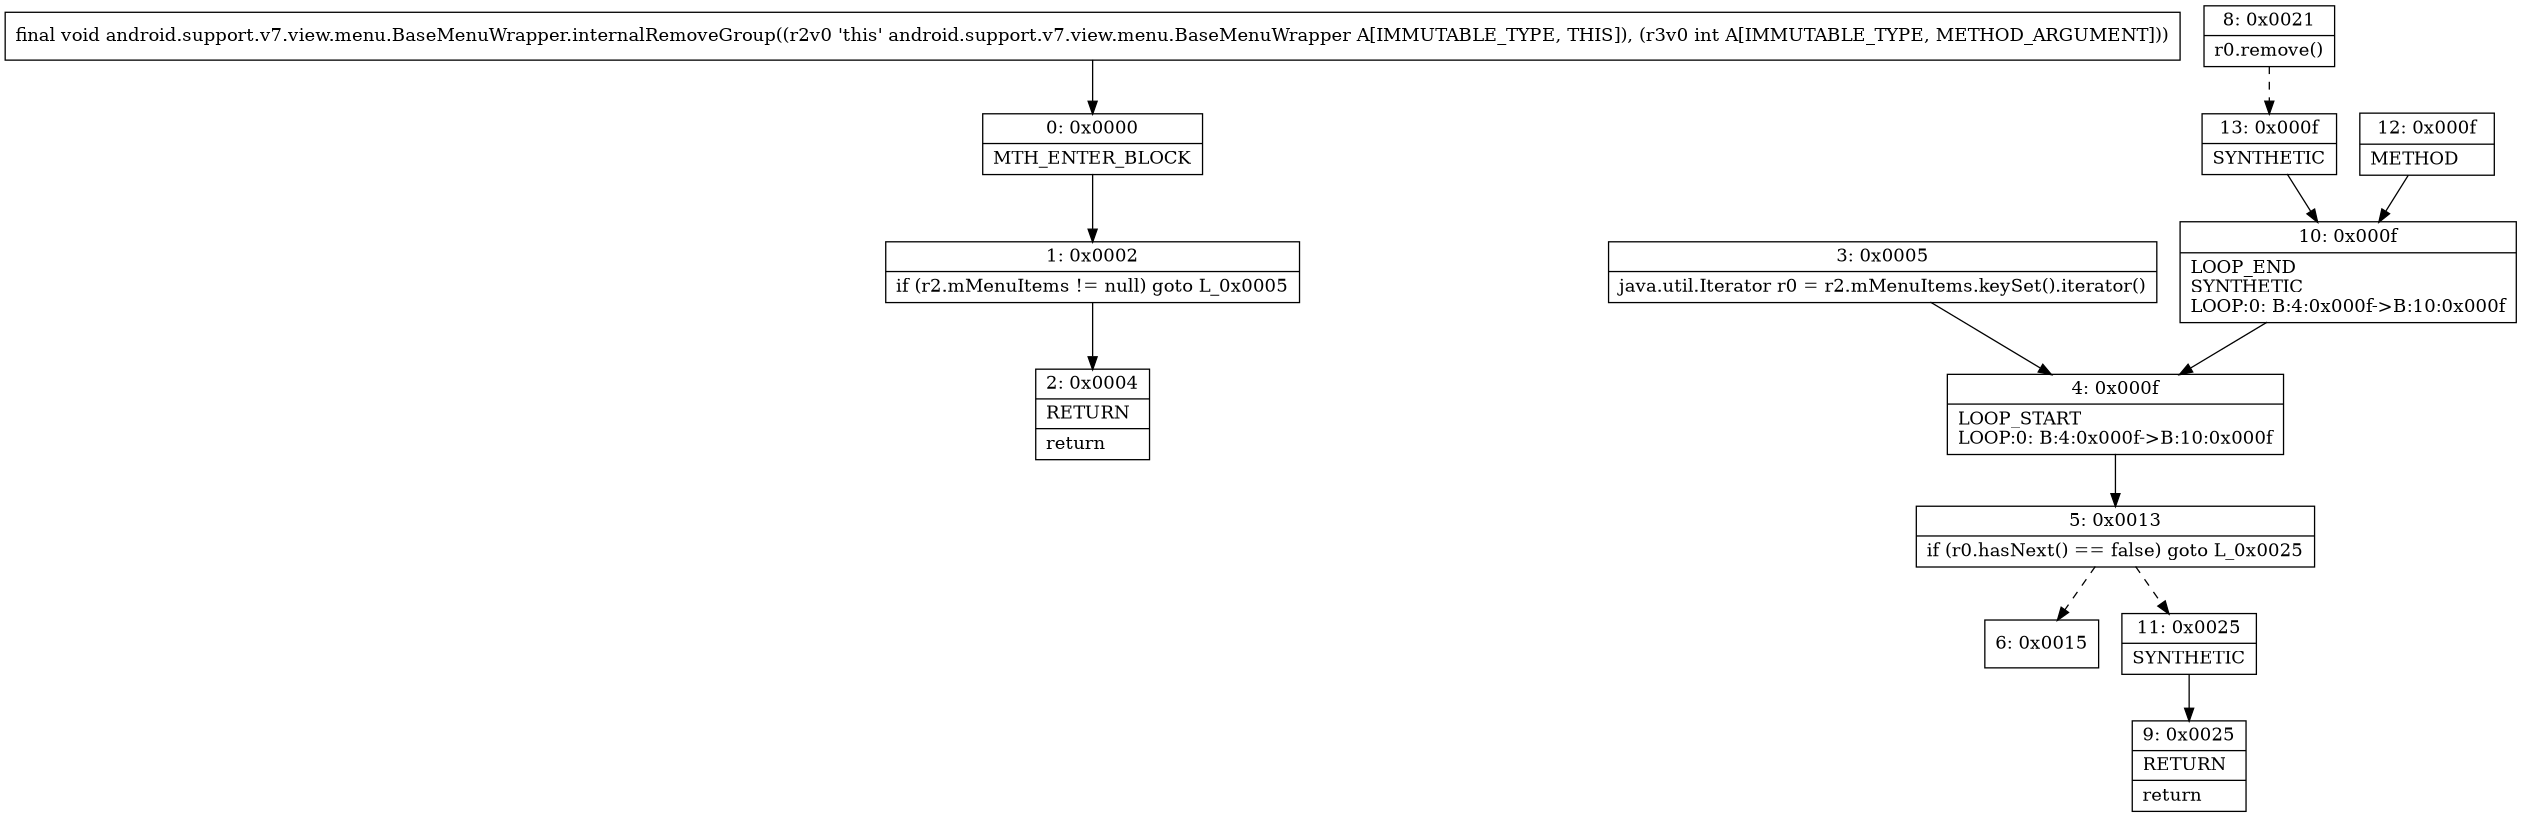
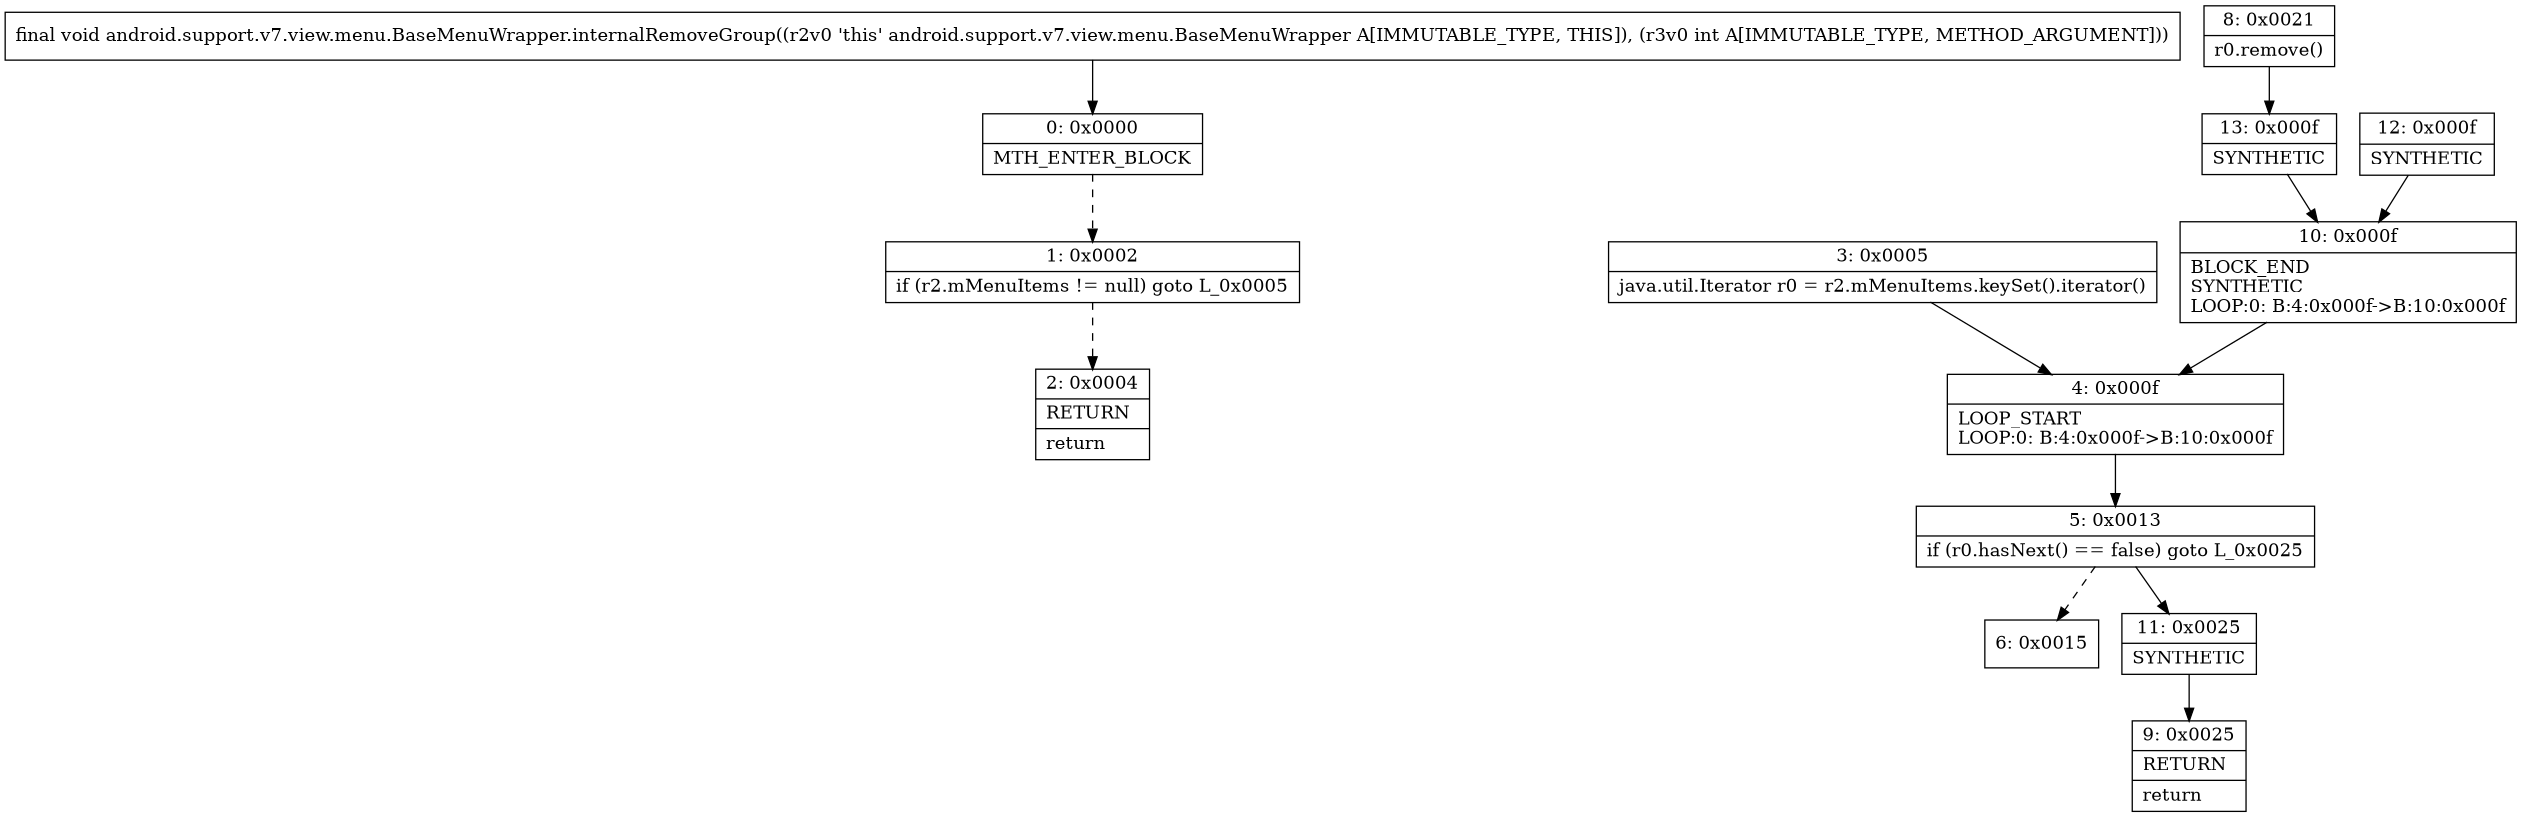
  digraph {
    node [shape=record]
    n1 [label="{0\:\ 0x0000|MTH_ENTER_BLOCK\l}"]
    n2 [label="{1\:\ 0x0002|if (r2.mMenuItems != null) goto L_0x0005\l}"]
    n3 [label="{2\:\ 0x0004|RETURN\l|return\l}"]
    n4 [label="{3\:\ 0x0005|java.util.Iterator r0 = r2.mMenuItems.keySet().iterator()\l}"]
    n5 [label="{4\:\ 0x000f|LOOP_START\lLOOP:0: B:4:0x000f\-\>B:10:0x000f\l}"]
    n6 [label="{5\:\ 0x0013|if (r0.hasNext() == false) goto L_0x0025\l}"]
    n7 [label="{6\:\ 0x0015}"]
    n8 [label="{11\:\ 0x0025|SYNTHETIC\l}"]
    n9 [label="{9\:\ 0x0025|RETURN\l|return\l}"]
    n10 [label="{8\:\ 0x0021|r0.remove()\l}"]
    n11 [label="{13\:\ 0x000f|SYNTHETIC\l}"]
-   n12 [label="{12\:\ 0x000f|METHOD\l}"]
-   n13 [label="{10\:\ 0x000f|LOOP_END\lSYNTHETIC\lLOOP:0: B:4:0x000f\-\>B:10:0x000f\l}"]
+   n12 [label="{12\:\ 0x000f|SYNTHETIC\l}"]
+   n13 [label="{10\:\ 0x000f|BLOCK_END\lSYNTHETIC\lLOOP:0: B:4:0x000f\-\>B:10:0x000f\l}"]
    n14 [label="{final void android.support.v7.view.menu.BaseMenuWrapper.internalRemoveGroup((r2v0 'this' android.support.v7.view.menu.BaseMenuWrapper A[IMMUTABLE_TYPE, THIS]), (r3v0 int A[IMMUTABLE_TYPE, METHOD_ARGUMENT])) }"]
-   n1 -> n2
-   n2 -> n3 [style=solid]
+   n1 -> n2 [style=dashed]
+   n2 -> n3 [style=dashed]
    n4 -> n5
    n5 -> n6
    n6 -> n7 [style=dashed]
-   n6 -> n8 [style=dashed]
+   n6 -> n8
    n8 -> n9
-   n10 -> n11 [style=dashed]
+   n10 -> n11
    n11 -> n13
    n12 -> n13
    n13 -> n5
    n14 -> n1
  }
